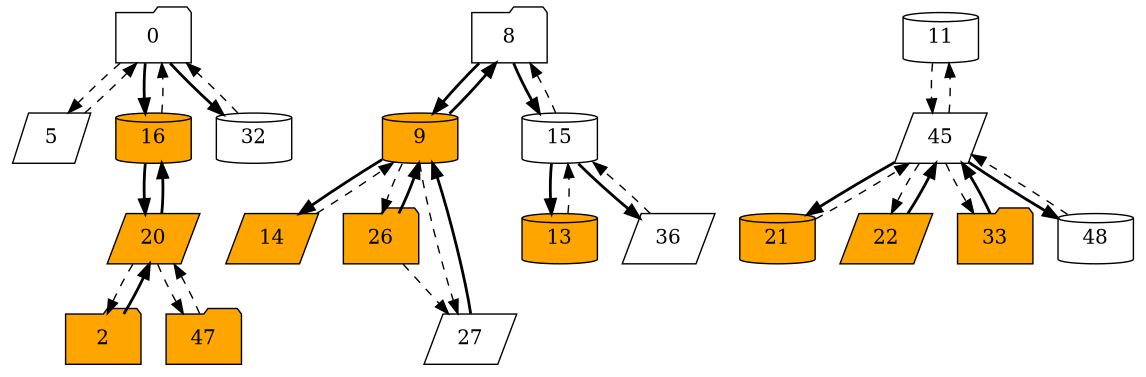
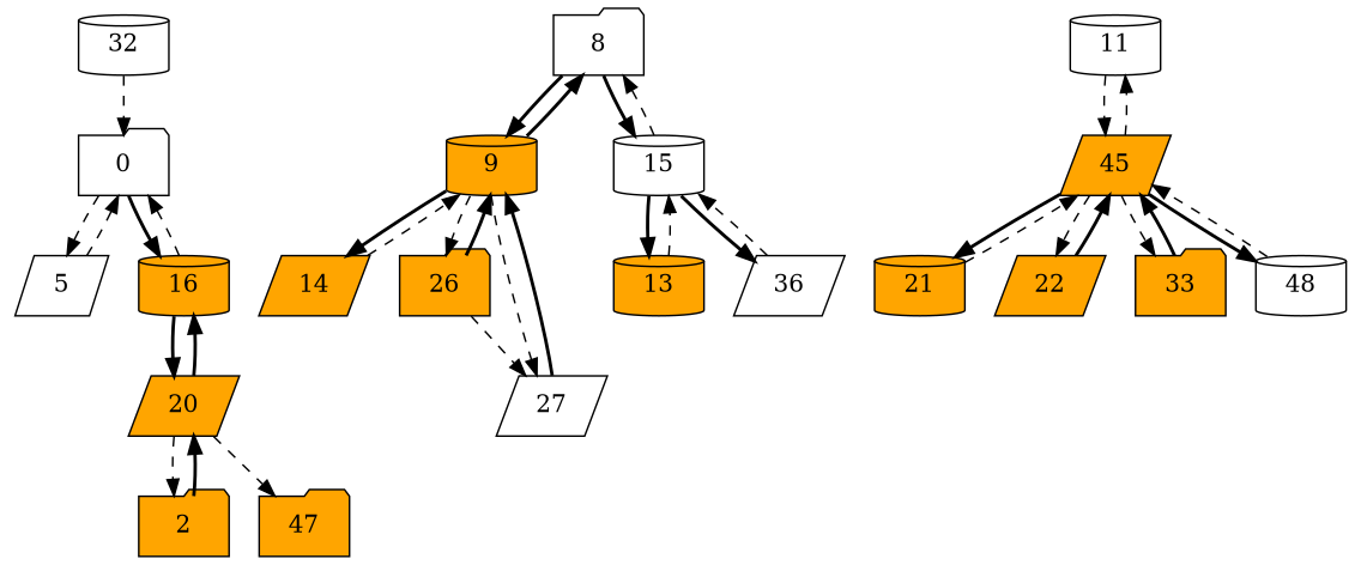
  digraph {
    node [fillcolor=orange shape=cylinder style=filled]
    edge [style=dashed]
    0 [fillcolor=white shape=folder]
    5 [fillcolor=white shape=parallelogram]
    16
    32 [fillcolor=white]
    20 [shape=parallelogram]
    2 [shape=folder]
    47 [shape=folder]
    8 [fillcolor=white shape=folder]
    9
    15 [fillcolor=white]
    14 [shape=parallelogram]
    26 [shape=folder]
    27 [fillcolor=white shape=parallelogram]
    13
    36 [fillcolor=white shape=parallelogram]
    11 [fillcolor=white]
-   45 [fillcolor=white shape=parallelogram]
+   45 [shape=parallelogram]
    21
    22 [shape=parallelogram]
    n20 [label=33 shape=folder]
    48 [fillcolor=white]
    0 -> 5
    0 -> 16 [style=bold]
-   0 -> 32 [style=bold]
    5 -> 0
    16 -> 0
    16 -> 20 [style=bold]
    32 -> 0
    20 -> 16 [style=bold]
    20 -> 2
    20 -> 47
    2 -> 20 [style=bold]
-   47 -> 20
    8 -> 9 [style=bold]
    8 -> 15 [style=bold]
    9 -> 8 [style=bold]
    9 -> 14 [style=bold]
    9 -> 26
    9 -> 27
    15 -> 8
    15 -> 13 [style=bold]
    15 -> 36 [style=bold]
    14 -> 9
    26 -> 9 [style=bold]
    26 -> 27
    27 -> 9 [style=bold]
    13 -> 15
    36 -> 15
    11 -> 45
    45 -> 11
    45 -> 21 [style=bold]
    45 -> 22
    45 -> n20
    45 -> 48 [style=bold]
    21 -> 45
    22 -> 45 [style=bold]
    n20 -> 45 [style=bold]
    48 -> 45
  }
